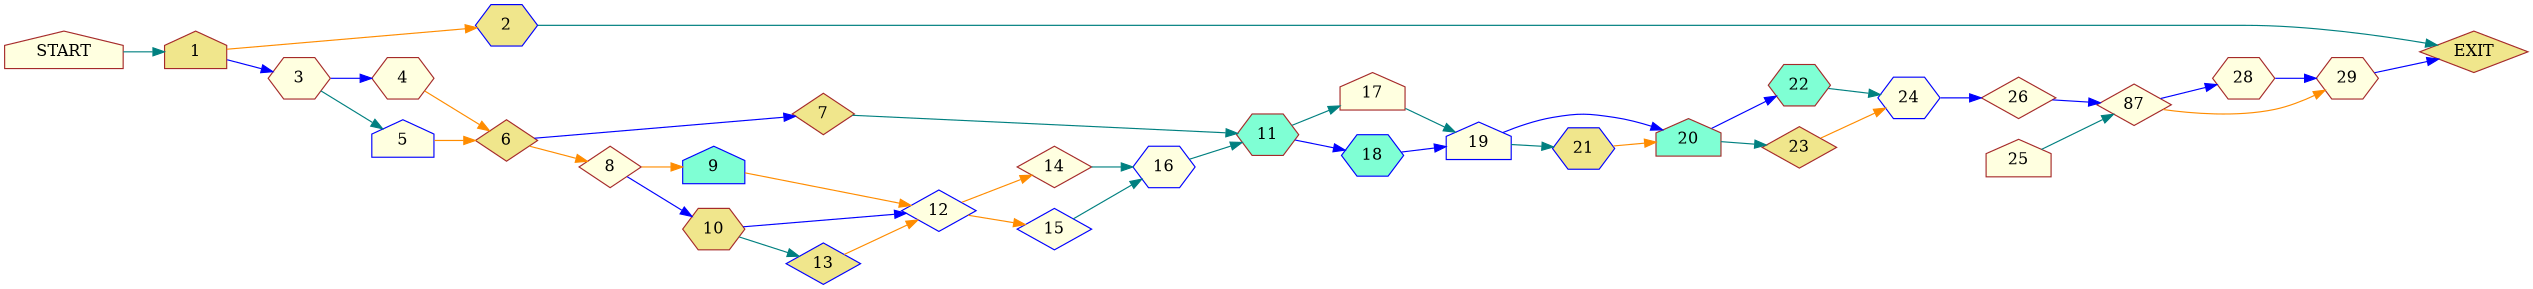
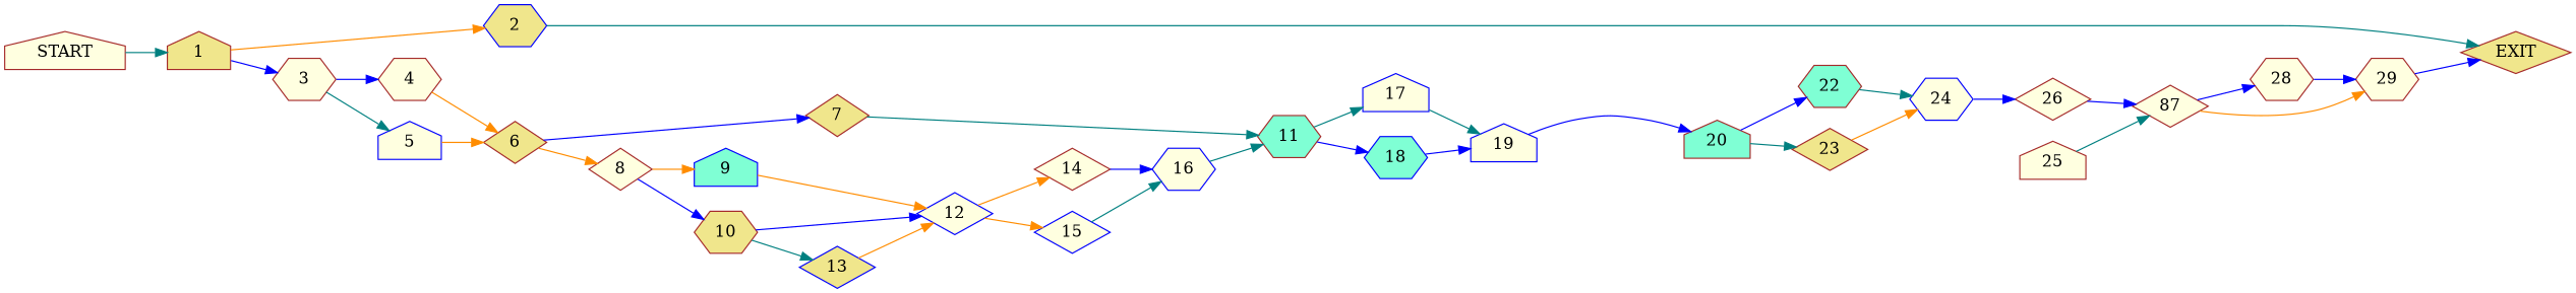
  digraph {
    rankdir=LR
    node [color=brown fillcolor=lightyellow shape=hexagon style=filled]
    edge [color=blue]
    n1 [label=START shape=house]
    1 [fillcolor=khaki shape=house]
    2 [color=blue fillcolor=khaki]
    3
    n5 [fillcolor=khaki label=EXIT shape=diamond]
    4
    5 [color=blue shape=house]
    6 [fillcolor=khaki shape=diamond]
    7 [fillcolor=khaki shape=diamond]
    8 [shape=diamond]
    11 [fillcolor=aquamarine]
    9 [color=blue fillcolor=aquamarine shape=house]
    10 [fillcolor=khaki]
-   17 [shape=house]
+   17 [color=blue shape=house]
    18 [color=blue fillcolor=aquamarine]
    12 [color=blue shape=diamond]
    13 [color=blue fillcolor=khaki shape=diamond]
    14 [shape=diamond]
    15 [color=blue shape=diamond]
    19 [color=blue shape=house]
    16 [color=blue]
    20 [fillcolor=aquamarine shape=house]
-   21 [color=blue fillcolor=khaki]
    22 [fillcolor=aquamarine]
    23 [fillcolor=khaki shape=diamond]
    24 [color=blue]
    26 [shape=diamond]
    25 [shape=house]
    n29 [label=87 shape=diamond]
    28
    29
    n1 -> 1 [color=teal]
    1 -> 2 [color=darkorange]
    1 -> 3
    2 -> n5 [color=teal]
    3 -> 4
    3 -> 5 [color=teal]
    4 -> 6 [color=darkorange]
    5 -> 6 [color=darkorange]
    6 -> 7
    6 -> 8 [color=darkorange]
    7 -> 11 [color=teal]
    8 -> 9 [color=darkorange]
    8 -> 10
    11 -> 17 [color=teal]
    11 -> 18
    9 -> 12 [color=darkorange]
    10 -> 12
    10 -> 13 [color=teal]
    17 -> 19 [color=teal]
    18 -> 19
    12 -> 14 [color=darkorange]
    12 -> 15 [color=darkorange]
    13 -> 12 [color=darkorange]
-   14 -> 16 [color=teal]
+   14 -> 16
    15 -> 16 [color=teal]
    19 -> 20
-   19 -> 21 [color=teal]
    16 -> 11 [color=teal]
    20 -> 22
    20 -> 23 [color=teal]
-   21 -> 20 [color=darkorange]
    22 -> 24 [color=teal]
    23 -> 24 [color=darkorange]
    24 -> 26
    26 -> n29
    25 -> n29 [color=teal]
    n29 -> 28
    n29 -> 29 [color=darkorange]
    28 -> 29
    29 -> n5
  }
